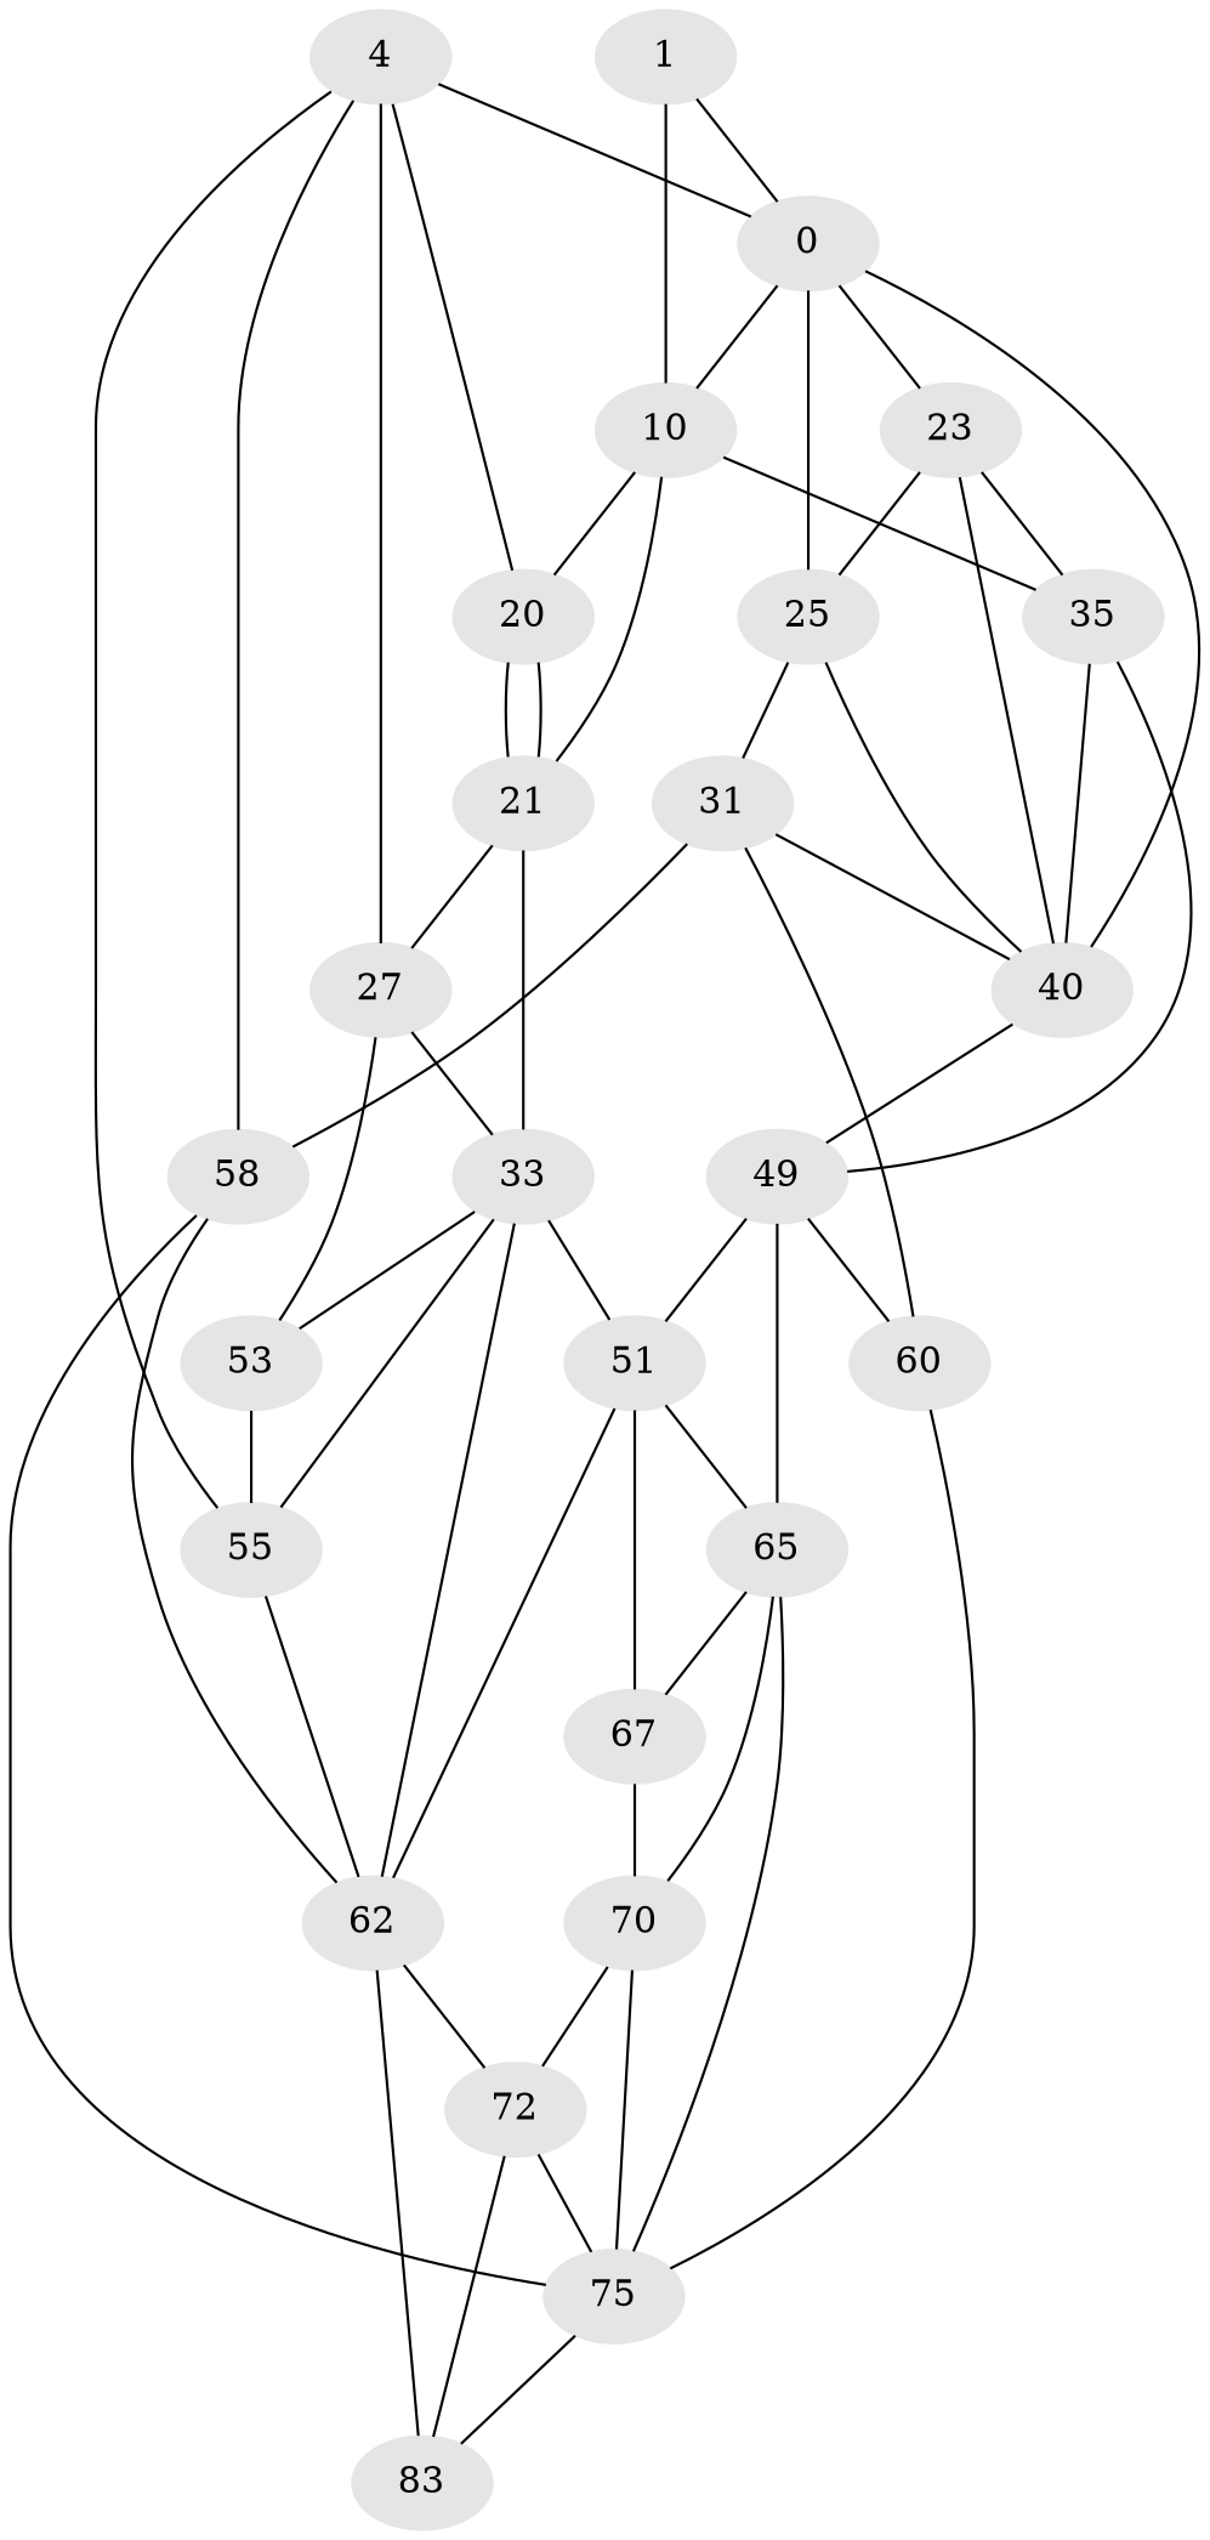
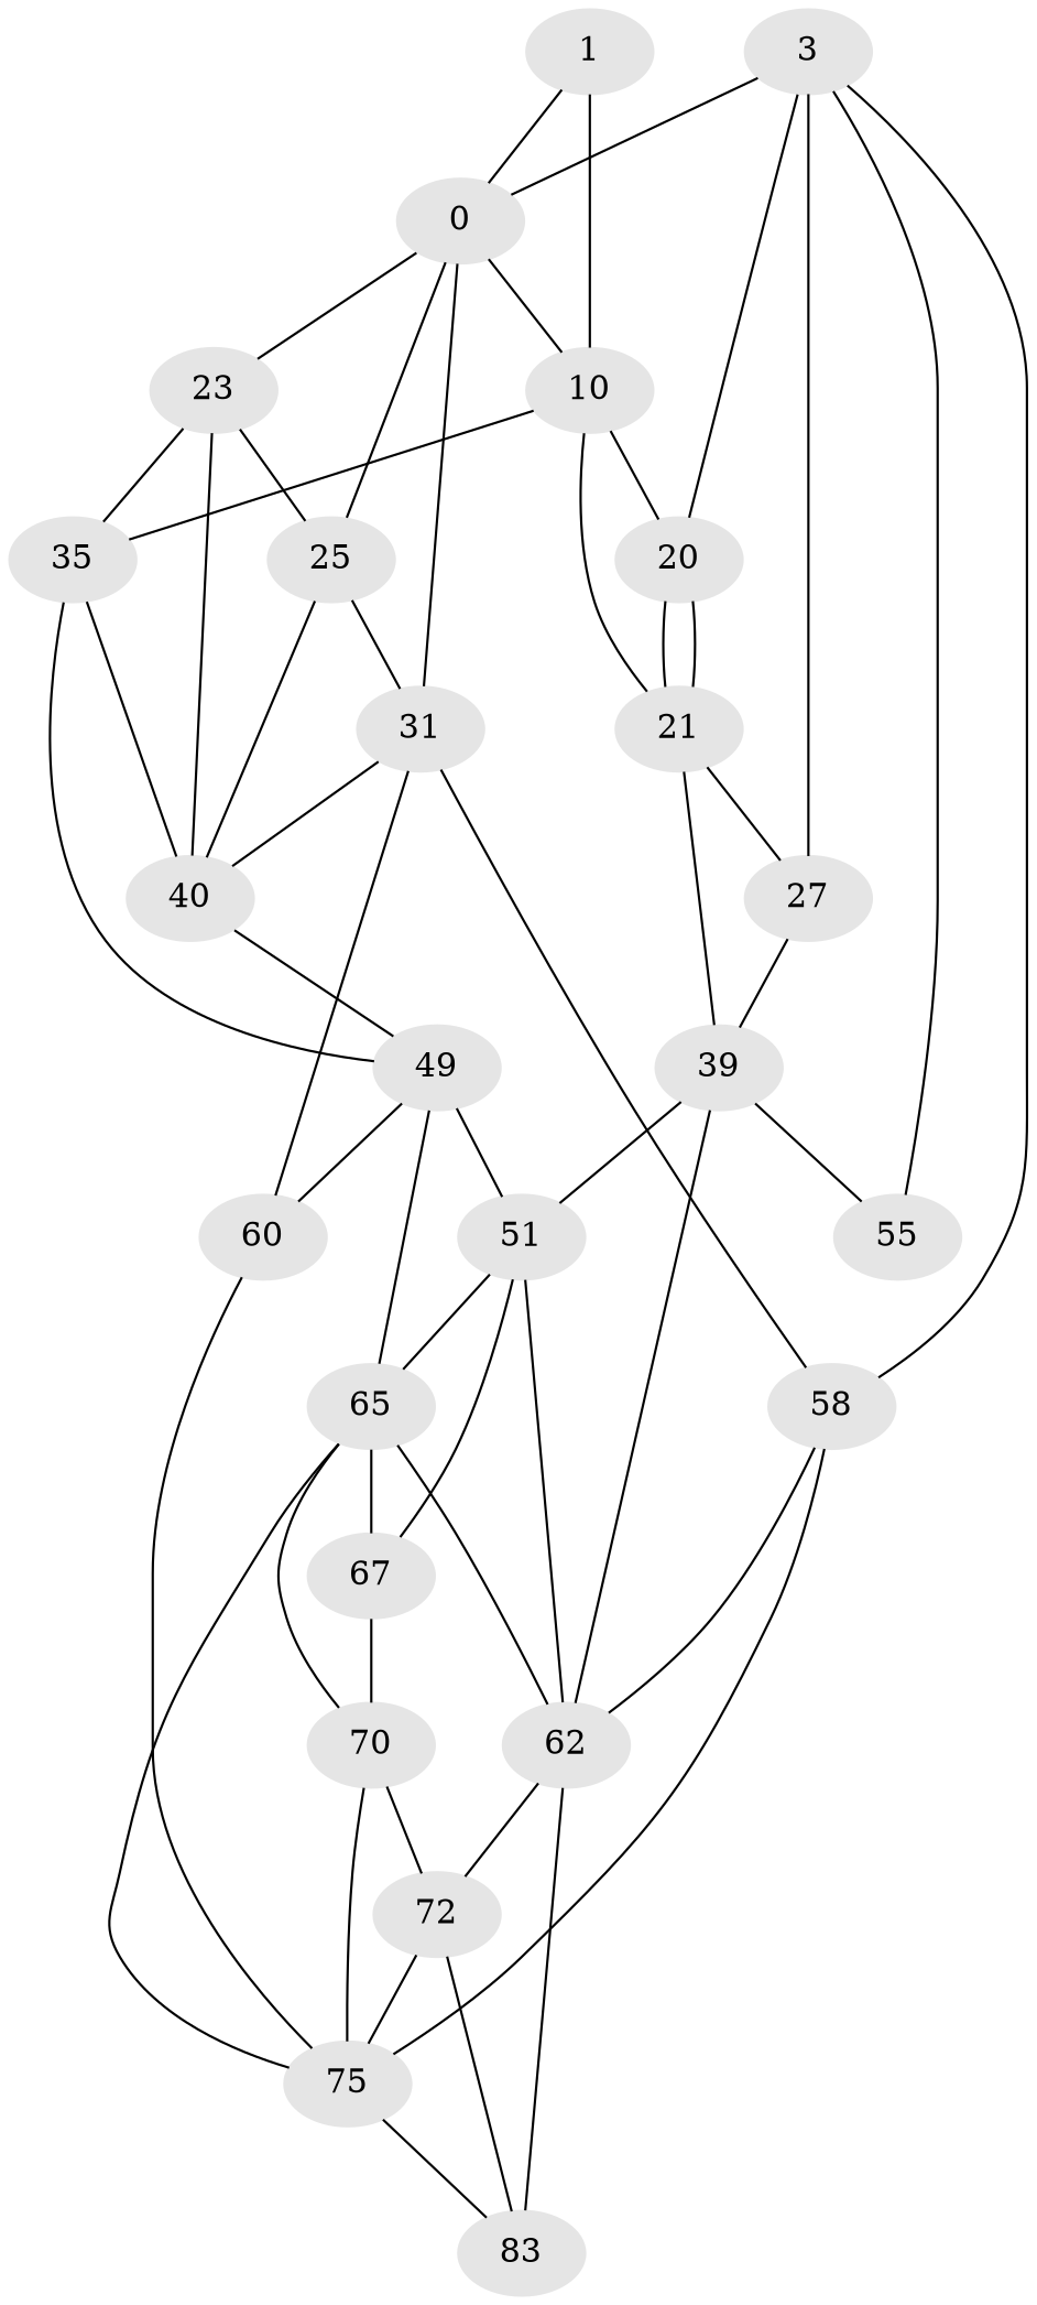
  graph {
    node [color=gray90 style=filled]
    1 [super="+2+7"]
    n2 [label=0 super="+9"]
    10 [super="+15"]
-   3 [super="+4+19" label=4]
+   3 [super="+4+19"]
    20
    27 [super="+30"]
    55 [super="+56"]
    58
    23 [super="+24"]
    25 [super="+38+26"]
    31 [super="+47+32"]
    21 [super="+28"]
    35 [super="+41"]
-   33 [super="+34+37"]
-   53
+   33 [super="+34+37" label=39]
    62 [super="+63+79"]
    75 [super="+76"]
    40 [super="+45"]
    60
    49 [super="+50"]
    51 [super="+52+64"]
    65 [super="+68+66"]
    67 [super="+69"]
    72 [super="+73"]
    83 [super="+84"]
    70 [super="+71+74"]
    1 -- n2
    1 -- 10 [weight=2]
    n2 -- 10
    n2 -- 23
    n2 -- 25
-   n2 -- 40
+   n2 -- 31
    10 -- 20
    10 -- 21
    10 -- 35 [weight=2]
    3 -- n2 [weight=2]
    3 -- 20
    3 -- 27 [weight=3]
    3 -- 55
    3 -- 58
    20 -- 21
    20 -- 21
    27 -- 33
-   27 -- 53
-   55 -- 62 [weight=2]
+   65 -- 62 [weight=2]
    58 -- 62
    58 -- 75
    23 -- 25
    23 -- 35
    23 -- 40
    25 -- 31 [weight=2]
    25 -- 40
    31 -- 58
    31 -- 40
    31 -- 60
    21 -- 27
    21 -- 33
    35 -- 40
    35 -- 49
    33 -- 55
-   33 -- 53
    33 -- 62
    33 -- 51
-   53 -- 55
    62 -- 72 [weight=2]
    62 -- 83 [weight=3]
    75 -- 83 [weight=2]
    40 -- 49
    60 -- 75
    49 -- 60
    49 -- 51
    49 -- 65
    51 -- 62
    51 -- 65
    51 -- 67
    65 -- 75
    65 -- 67
    65 -- 70
    67 -- 70 [weight=2]
    72 -- 75
    72 -- 83
    70 -- 75
    70 -- 72
  }
